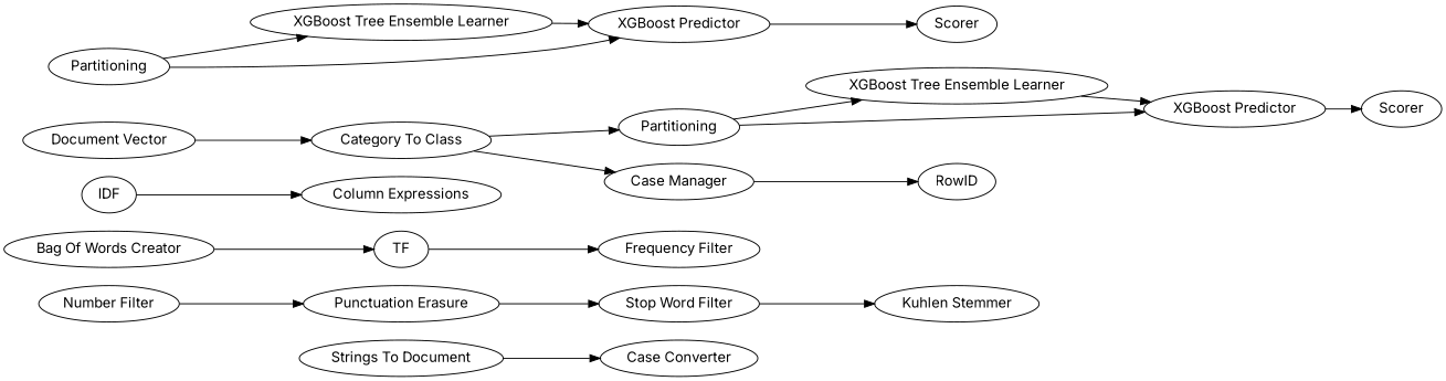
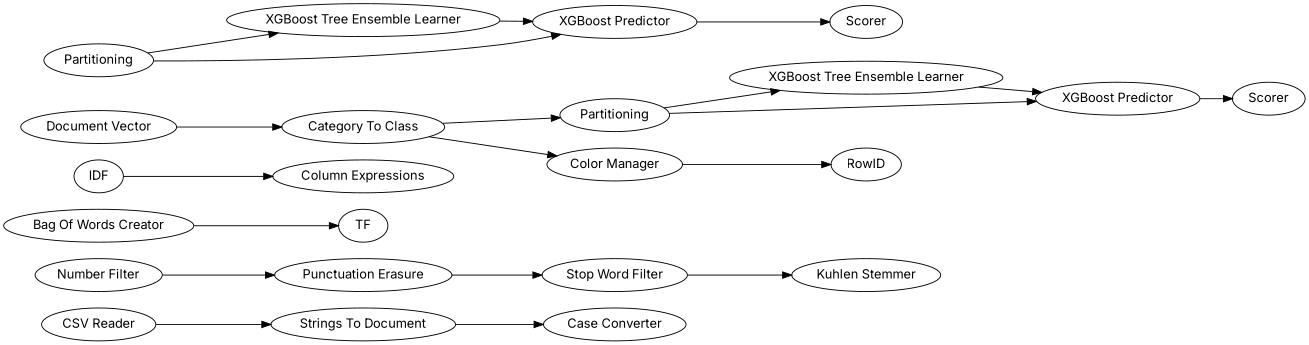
  digraph {
    fontname=Inter
    rankdir=LR
    node [fontname=Inter]
    edge [fontname=Inter]
+   n1 [label="CSV Reader"]
    n2 [label="Strings To Document"]
    n3 [label="Case Converter"]
    n4 [label="Number Filter"]
    n5 [label="Punctuation Erasure"]
    n6 [label="Stop Word Filter"]
    n7 [label="Kuhlen Stemmer"]
    n8 [label="Bag Of Words Creator"]
    n9 [label=TF]
-   n10 [label="Frequency Filter"]
    n11 [label=IDF]
    n12 [label="Column Expressions"]
    n13 [label="Document Vector"]
    n14 [label="Category To Class"]
    n15 [label=Partitioning]
-   n16 [label="Case Manager"]
+   n16 [label="Color Manager"]
    n17 [label="XGBoost Tree Ensemble Learner"]
    n18 [label="XGBoost Predictor"]
    n19 [label=RowID]
    n20 [label=Scorer]
    n21 [label=Partitioning]
    n22 [label="XGBoost Tree Ensemble Learner"]
    n23 [label="XGBoost Predictor"]
    n24 [label=Scorer]
+   n1 -> n2
    n2 -> n3
    n4 -> n5
    n5 -> n6
    n6 -> n7
    n8 -> n9
-   n9 -> n10
    n11 -> n12
    n13 -> n14
    n14 -> n15
    n14 -> n16
    n15 -> n17
    n15 -> n18
    n16 -> n19
    n17 -> n18
    n18 -> n20
    n21 -> n22
    n21 -> n23
    n22 -> n23
    n23 -> n24
  }
